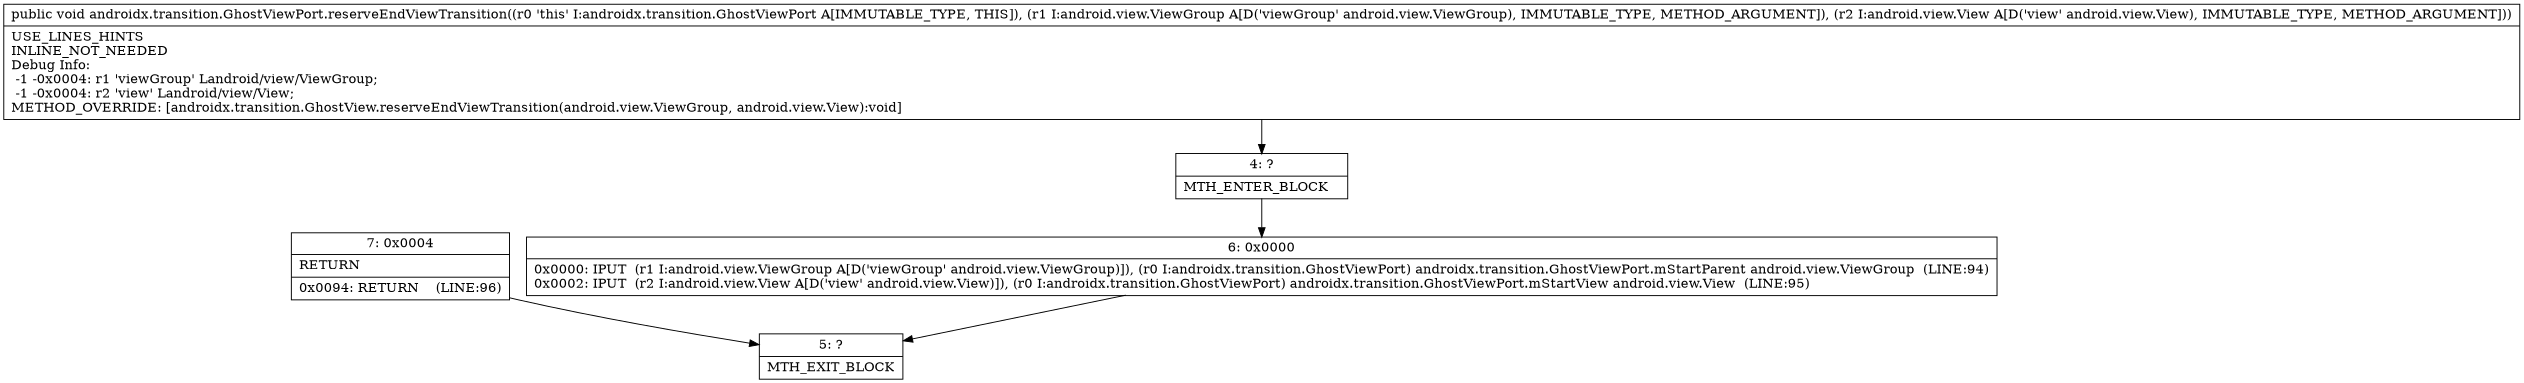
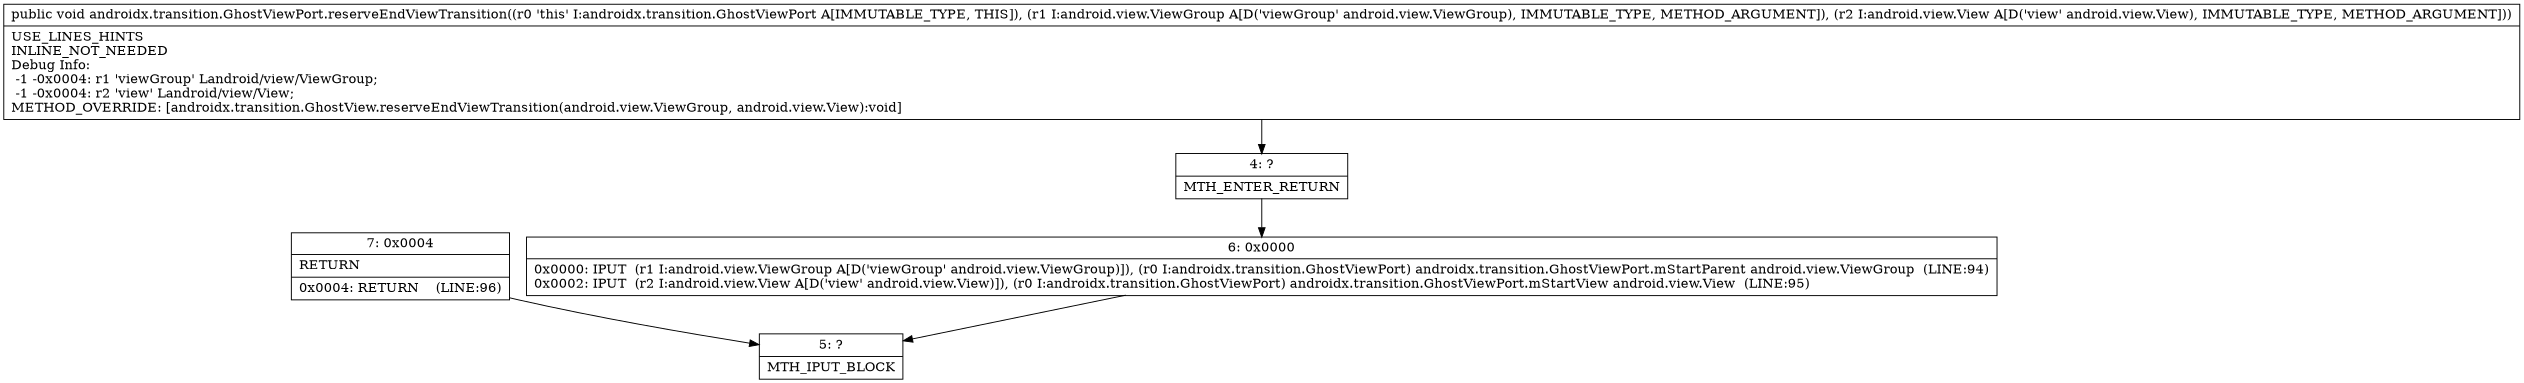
  digraph {
    node [shape=record]
-   n1 [label="{4\:\ ?|MTH_ENTER_BLOCK\l}"]
+   n1 [label="{4\:\ ?|MTH_ENTER_RETURN\l}"]
    n2 [label="{6\:\ 0x0000|0x0000: IPUT  (r1 I:android.view.ViewGroup A[D('viewGroup' android.view.ViewGroup)]), (r0 I:androidx.transition.GhostViewPort) androidx.transition.GhostViewPort.mStartParent android.view.ViewGroup  (LINE:94)\l0x0002: IPUT  (r2 I:android.view.View A[D('view' android.view.View)]), (r0 I:androidx.transition.GhostViewPort) androidx.transition.GhostViewPort.mStartView android.view.View  (LINE:95)\l}"]
-   n3 [label="{5\:\ ?|MTH_EXIT_BLOCK\l}"]
-   n4 [label="{7\:\ 0x0004|RETURN\l|0x0094: RETURN    (LINE:96)\l}"]
+   n3 [label="{5\:\ ?|MTH_IPUT_BLOCK\l}"]
+   n4 [label="{7\:\ 0x0004|RETURN\l|0x0004: RETURN    (LINE:96)\l}"]
    n5 [label="{public void androidx.transition.GhostViewPort.reserveEndViewTransition((r0 'this' I:androidx.transition.GhostViewPort A[IMMUTABLE_TYPE, THIS]), (r1 I:android.view.ViewGroup A[D('viewGroup' android.view.ViewGroup), IMMUTABLE_TYPE, METHOD_ARGUMENT]), (r2 I:android.view.View A[D('view' android.view.View), IMMUTABLE_TYPE, METHOD_ARGUMENT]))  | USE_LINES_HINTS\lINLINE_NOT_NEEDED\lDebug Info:\l  \-1 \-0x0004: r1 'viewGroup' Landroid\/view\/ViewGroup;\l  \-1 \-0x0004: r2 'view' Landroid\/view\/View;\lMETHOD_OVERRIDE: [androidx.transition.GhostView.reserveEndViewTransition(android.view.ViewGroup, android.view.View):void]\l}"]
    n1 -> n2
    n2 -> n3
    n4 -> n3
    n5 -> n1
  }
